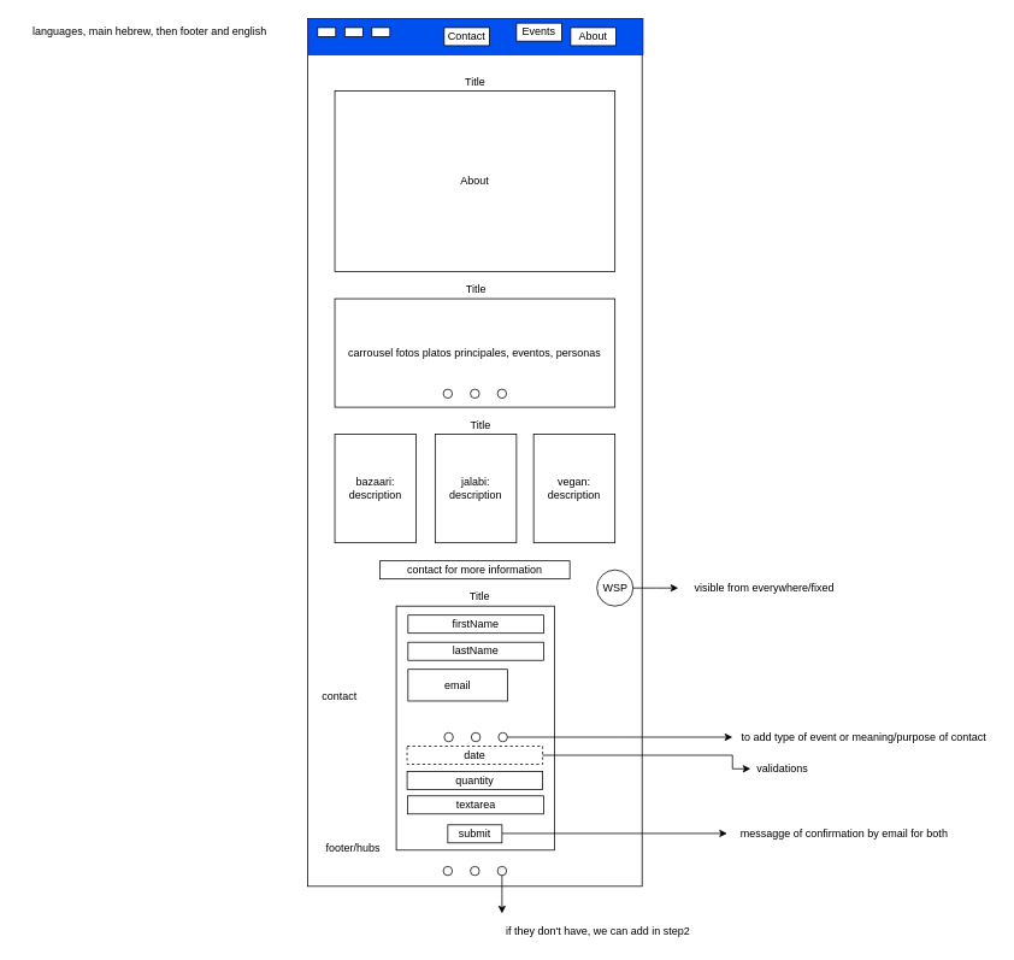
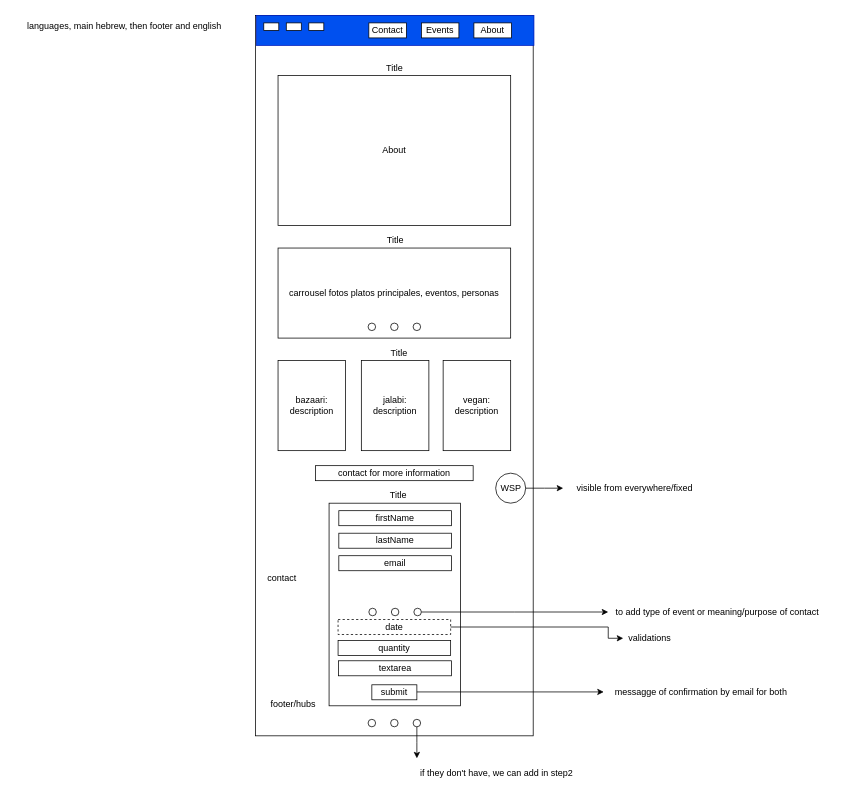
  <mxCell id="0" />
  <mxCell id="1" parent="0" />
  <mxCell id="2" value="" style="whiteSpace=wrap;html=1;" vertex="1" parent="1"><mxGeometry x="340" y="20" width="370" height="960" as="geometry" /></mxCell>
  <mxCell id="3" value="" style="whiteSpace=wrap;html=1;fillColor=#0050ef;strokeColor=#001DBC;fontColor=#ffffff;" vertex="1" parent="1"><mxGeometry x="341" y="20" width="370" height="40" as="geometry" /></mxCell>
  <mxCell id="4" value="About" style="whiteSpace=wrap;html=1;" vertex="1" parent="1"><mxGeometry x="631" y="30" width="50" height="20" as="geometry" /></mxCell>
- <mxCell id="5" value="Events" style="whiteSpace=wrap;html=1;" vertex="1" parent="1"><mxGeometry x="571" y="25" width="50" height="20" as="geometry" /></mxCell>
+ <mxCell id="5" value="Events" style="whiteSpace=wrap;html=1;" vertex="1" parent="1"><mxGeometry x="561" y="30" width="50" height="20" as="geometry" /></mxCell>
  <mxCell id="6" value="Contact" style="whiteSpace=wrap;html=1;" vertex="1" parent="1"><mxGeometry x="491" y="30" width="50" height="20" as="geometry" /></mxCell>
  <mxCell id="7" value="" style="whiteSpace=wrap;html=1;" vertex="1" parent="1"><mxGeometry x="351" y="30" width="20" height="10" as="geometry" /></mxCell>
  <mxCell id="8" value="" style="whiteSpace=wrap;html=1;" vertex="1" parent="1"><mxGeometry x="381" y="30" width="20" height="10" as="geometry" /></mxCell>
  <mxCell id="9" value="" style="ellipse;whiteSpace=wrap;html=1;" vertex="1" parent="1"><mxGeometry x="660" y="630" width="40" height="40" as="geometry" /></mxCell>
  <mxCell id="10" value="" style="whiteSpace=wrap;html=1;" vertex="1" parent="1"><mxGeometry x="438" y="670" width="175" height="270" as="geometry" /></mxCell>
  <mxCell id="11" value="firstName" style="whiteSpace=wrap;html=1;" vertex="1" parent="1"><mxGeometry x="451" y="680" width="150" height="20" as="geometry" /></mxCell>
  <mxCell id="12" value="lastName" style="whiteSpace=wrap;html=1;" vertex="1" parent="1"><mxGeometry x="451" y="710" width="150" height="20" as="geometry" /></mxCell>
- <mxCell id="13" value="email" style="whiteSpace=wrap;html=1;" vertex="1" parent="1"><mxGeometry x="451" y="740" width="110" height="35" as="geometry" /></mxCell>
+ <mxCell id="13" value="email" style="whiteSpace=wrap;html=1;" vertex="1" parent="1"><mxGeometry x="451" y="740" width="150" height="20" as="geometry" /></mxCell>
  <mxCell id="14" value="textarea" style="whiteSpace=wrap;html=1;" vertex="1" parent="1"><mxGeometry x="450.5" y="880" width="150.5" height="20" as="geometry" /></mxCell>
  <mxCell id="15" value="" style="ellipse;whiteSpace=wrap;html=1;" vertex="1" parent="1"><mxGeometry x="490" y="958" width="10" height="10" as="geometry" /></mxCell>
  <mxCell id="16" style="edgeStyle=orthogonalEdgeStyle;rounded=0;orthogonalLoop=1;jettySize=auto;html=1;" edge="1" parent="1" source="17"><mxGeometry relative="1" as="geometry"><mxPoint x="555" y="1010" as="targetPoint" /></mxGeometry></mxCell>
  <mxCell id="17" value="" style="ellipse;whiteSpace=wrap;html=1;" vertex="1" parent="1"><mxGeometry x="550" y="958" width="10" height="10" as="geometry" /></mxCell>
  <mxCell id="18" value="" style="ellipse;whiteSpace=wrap;html=1;" vertex="1" parent="1"><mxGeometry x="520" y="958" width="10" height="10" as="geometry" /></mxCell>
  <mxCell id="19" value="footer/hubs" style="text;html=1;resizable=0;autosize=1;align=center;verticalAlign=middle;points=[];fillColor=none;strokeColor=none;rounded=0;" vertex="1" parent="1"><mxGeometry x="350" y="928" width="80" height="20" as="geometry" /></mxCell>
  <mxCell id="20" value="contact" style="text;html=1;resizable=0;autosize=1;align=center;verticalAlign=middle;points=[];fillColor=none;strokeColor=none;rounded=0;" vertex="1" parent="1"><mxGeometry x="350" y="760" width="50" height="20" as="geometry" /></mxCell>
  <mxCell id="21" style="edgeStyle=orthogonalEdgeStyle;rounded=0;orthogonalLoop=1;jettySize=auto;html=1;" edge="1" parent="1" source="22"><mxGeometry relative="1" as="geometry"><mxPoint x="750" y="650" as="targetPoint" /></mxGeometry></mxCell>
  <mxCell id="22" value="WSP" style="text;html=1;resizable=0;autosize=1;align=center;verticalAlign=middle;points=[];fillColor=none;strokeColor=none;rounded=0;" vertex="1" parent="1"><mxGeometry x="660" y="640" width="40" height="20" as="geometry" /></mxCell>
  <mxCell id="23" value="languages, main hebrew, then footer and english" style="text;html=1;resizable=0;autosize=1;align=center;verticalAlign=middle;points=[];fillColor=none;strokeColor=none;rounded=0;" vertex="1" parent="1"><mxGeometry x="20" y="25" width="290" height="20" as="geometry" /></mxCell>
  <mxCell id="24" value="" style="ellipse;whiteSpace=wrap;html=1;" vertex="1" parent="1"><mxGeometry x="491" y="810" width="10" height="10" as="geometry" /></mxCell>
  <mxCell id="25" style="edgeStyle=orthogonalEdgeStyle;rounded=0;orthogonalLoop=1;jettySize=auto;html=1;" edge="1" parent="1" source="26"><mxGeometry relative="1" as="geometry"><mxPoint x="810" y="815" as="targetPoint" /></mxGeometry></mxCell>
  <mxCell id="26" value="" style="ellipse;whiteSpace=wrap;html=1;" vertex="1" parent="1"><mxGeometry x="551" y="810" width="10" height="10" as="geometry" /></mxCell>
  <mxCell id="27" value="" style="ellipse;whiteSpace=wrap;html=1;" vertex="1" parent="1"><mxGeometry x="521" y="810" width="10" height="10" as="geometry" /></mxCell>
  <mxCell id="28" value="date" style="whiteSpace=wrap;html=1;dashed=1;" vertex="1" parent="1"><mxGeometry x="450" y="825" width="150" height="20" as="geometry" /></mxCell>
  <mxCell id="29" value="to add type of event or meaning/purpose of contact" style="text;html=1;resizable=0;autosize=1;align=center;verticalAlign=middle;points=[];fillColor=none;strokeColor=none;rounded=0;" vertex="1" parent="1"><mxGeometry x="810" y="805" width="290" height="20" as="geometry" /></mxCell>
  <mxCell id="30" value="submit" style="whiteSpace=wrap;html=1;" vertex="1" parent="1"><mxGeometry x="495" y="912" width="60" height="20" as="geometry" /></mxCell>
  <mxCell id="31" style="edgeStyle=orthogonalEdgeStyle;rounded=0;orthogonalLoop=1;jettySize=auto;html=1;" edge="1" parent="1"><mxGeometry relative="1" as="geometry"><mxPoint x="804" y="921.5" as="targetPoint" /><mxPoint x="555" y="921.5" as="sourcePoint" /></mxGeometry></mxCell>
  <mxCell id="32" value="visible from everywhere/fixed" style="text;html=1;resizable=0;autosize=1;align=center;verticalAlign=middle;points=[];fillColor=none;strokeColor=none;rounded=0;" vertex="1" parent="1"><mxGeometry x="760" y="640" width="170" height="20" as="geometry" /></mxCell>
  <mxCell id="33" value="messagge of confirmation by email for both&amp;nbsp;" style="text;html=1;resizable=0;autosize=1;align=center;verticalAlign=middle;points=[];fillColor=none;strokeColor=none;rounded=0;" vertex="1" parent="1"><mxGeometry x="810" y="912" width="250" height="20" as="geometry" /></mxCell>
  <mxCell id="34" value="if they don't have, we can add in step2" style="text;html=1;resizable=0;autosize=1;align=center;verticalAlign=middle;points=[];fillColor=none;strokeColor=none;rounded=0;" vertex="1" parent="1"><mxGeometry x="551" y="1020" width="220" height="20" as="geometry" /></mxCell>
  <mxCell id="35" value="" style="whiteSpace=wrap;html=1;" vertex="1" parent="1"><mxGeometry x="411" y="30" width="20" height="10" as="geometry" /></mxCell>
  <mxCell id="36" value="carrousel fotos platos principales, eventos, personas" style="whiteSpace=wrap;html=1;" vertex="1" parent="1"><mxGeometry x="370" y="330" width="310" height="120" as="geometry" /></mxCell>
  <mxCell id="37" value="" style="ellipse;whiteSpace=wrap;html=1;" vertex="1" parent="1"><mxGeometry x="490" y="430" width="10" height="10" as="geometry" /></mxCell>
  <mxCell id="38" value="" style="ellipse;whiteSpace=wrap;html=1;" vertex="1" parent="1"><mxGeometry x="550" y="430" width="10" height="10" as="geometry" /></mxCell>
  <mxCell id="39" value="" style="ellipse;whiteSpace=wrap;html=1;" vertex="1" parent="1"><mxGeometry x="520" y="430" width="10" height="10" as="geometry" /></mxCell>
  <mxCell id="40" value="jalabi:&lt;br&gt;description" style="whiteSpace=wrap;html=1;" vertex="1" parent="1"><mxGeometry x="481" y="480" width="90" height="120" as="geometry" /></mxCell>
  <mxCell id="41" value="bazaari:&lt;br&gt;description" style="whiteSpace=wrap;html=1;" vertex="1" parent="1"><mxGeometry x="370" y="480" width="90" height="120" as="geometry" /></mxCell>
  <mxCell id="42" value="vegan:&lt;br&gt;description" style="whiteSpace=wrap;html=1;" vertex="1" parent="1"><mxGeometry x="590" y="480" width="90" height="120" as="geometry" /></mxCell>
  <mxCell id="43" value="contact for more information" style="whiteSpace=wrap;html=1;" vertex="1" parent="1"><mxGeometry x="420" y="620" width="210" height="20" as="geometry" /></mxCell>
  <mxCell id="44" style="edgeStyle=orthogonalEdgeStyle;rounded=0;orthogonalLoop=1;jettySize=auto;html=1;exitX=1;exitY=0.5;exitDx=0;exitDy=0;" edge="1" parent="1" source="28"><mxGeometry relative="1" as="geometry"><mxPoint x="830" y="850" as="targetPoint" /><mxPoint x="610" y="847" as="sourcePoint" /><Array as="points"><mxPoint x="810" y="835" /></Array></mxGeometry></mxCell>
  <mxCell id="45" value="validations" style="text;html=1;resizable=0;autosize=1;align=center;verticalAlign=middle;points=[];fillColor=none;strokeColor=none;rounded=0;" vertex="1" parent="1"><mxGeometry x="830" y="840" width="70" height="20" as="geometry" /></mxCell>
  <mxCell id="46" value="quantity" style="whiteSpace=wrap;html=1;" vertex="1" parent="1"><mxGeometry x="450" y="853" width="150" height="20" as="geometry" /></mxCell>
  <mxCell id="47" value="About" style="whiteSpace=wrap;html=1;" vertex="1" parent="1"><mxGeometry x="370" y="100" width="310" height="200" as="geometry" /></mxCell>
  <mxCell id="48" value="Title" style="text;html=1;resizable=0;autosize=1;align=center;verticalAlign=middle;points=[];fillColor=none;strokeColor=none;rounded=0;" vertex="1" parent="1"><mxGeometry x="506" y="310" width="40" height="20" as="geometry" /></mxCell>
  <mxCell id="49" value="Title" style="text;html=1;resizable=0;autosize=1;align=center;verticalAlign=middle;points=[];fillColor=none;strokeColor=none;rounded=0;" vertex="1" parent="1"><mxGeometry x="505" y="80" width="40" height="20" as="geometry" /></mxCell>
  <mxCell id="50" value="Title" style="text;html=1;resizable=0;autosize=1;align=center;verticalAlign=middle;points=[];fillColor=none;strokeColor=none;rounded=0;" vertex="1" parent="1"><mxGeometry x="511" y="460" width="40" height="20" as="geometry" /></mxCell>
  <mxCell id="51" value="Title" style="text;html=1;resizable=0;autosize=1;align=center;verticalAlign=middle;points=[];fillColor=none;strokeColor=none;rounded=0;" vertex="1" parent="1"><mxGeometry x="510" y="650" width="40" height="20" as="geometry" /></mxCell>
